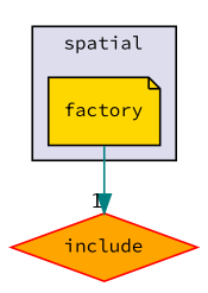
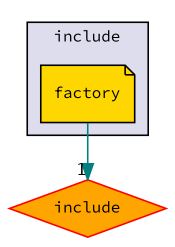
  digraph {
    compound=true
    fontname="Source Code Pro"
    node [fontname="Source Code Pro" fontsize=10 style=filled]
    n1 [fillcolor=gold label=factory pencolor=black shape=note]
    n2 [color=red fillcolor=orange label=include shape=diamond]
    subgraph cluster_1 {
      bgcolor="#ddddee"
      fontsize=10
-     label=spatial
+     label=include
      pencolor=black
      n1
    }
    n1 -> n2 [headlabel=1 labeldistance=1.5 labelfontname=Helvetica labelfontsize=10 color=teal fontname="Source Code Pro"]
  }
